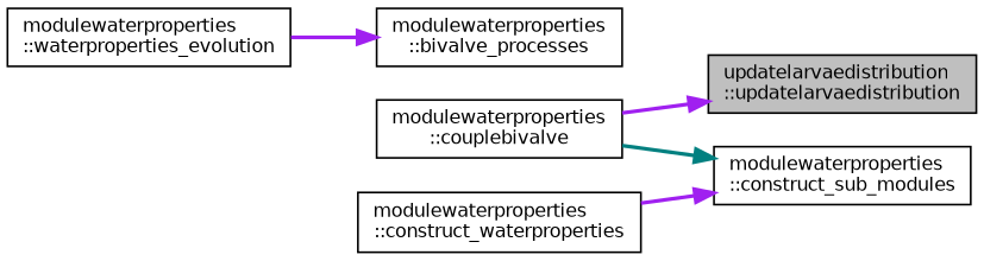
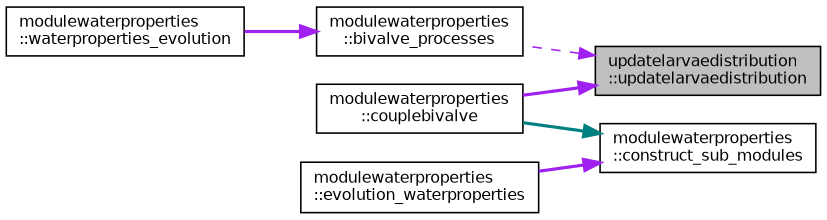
  digraph {
    rankdir=RL
    node [color=black fillcolor=white fontname=Helvetica fontsize=10 shape=record style=filled]
    edge [color=purple dir=back fontname=Helvetica fontsize=10 labelfontname=Helvetica labelfontsize=10 style=bold]
    n1 [fillcolor=grey75 fontcolor=black height=0.2 label="updatelarvaedistribution\l::updatelarvaedistribution" width=0.4]
    n2 [height=0.2 label="modulewaterproperties\l::bivalve_processes" width=0.4]
    n3 [height=0.2 label="modulewaterproperties\l::couplebivalve" width=0.4]
    n4 [height=0.2 label="modulewaterproperties\l::waterproperties_evolution" width=0.4]
    n5 [height=0.2 label="modulewaterproperties\l::construct_sub_modules" width=0.4]
-   n6 [height=0.2 label="modulewaterproperties\l::construct_waterproperties" width=0.4]
+   n6 [height=0.2 label="modulewaterproperties\l::evolution_waterproperties" width=0.4]
+   n1 -> n2 [style=dashed]
    n1 -> n3
    n2 -> n4
    n5 -> n3 [color=teal]
    n5 -> n6
  }
